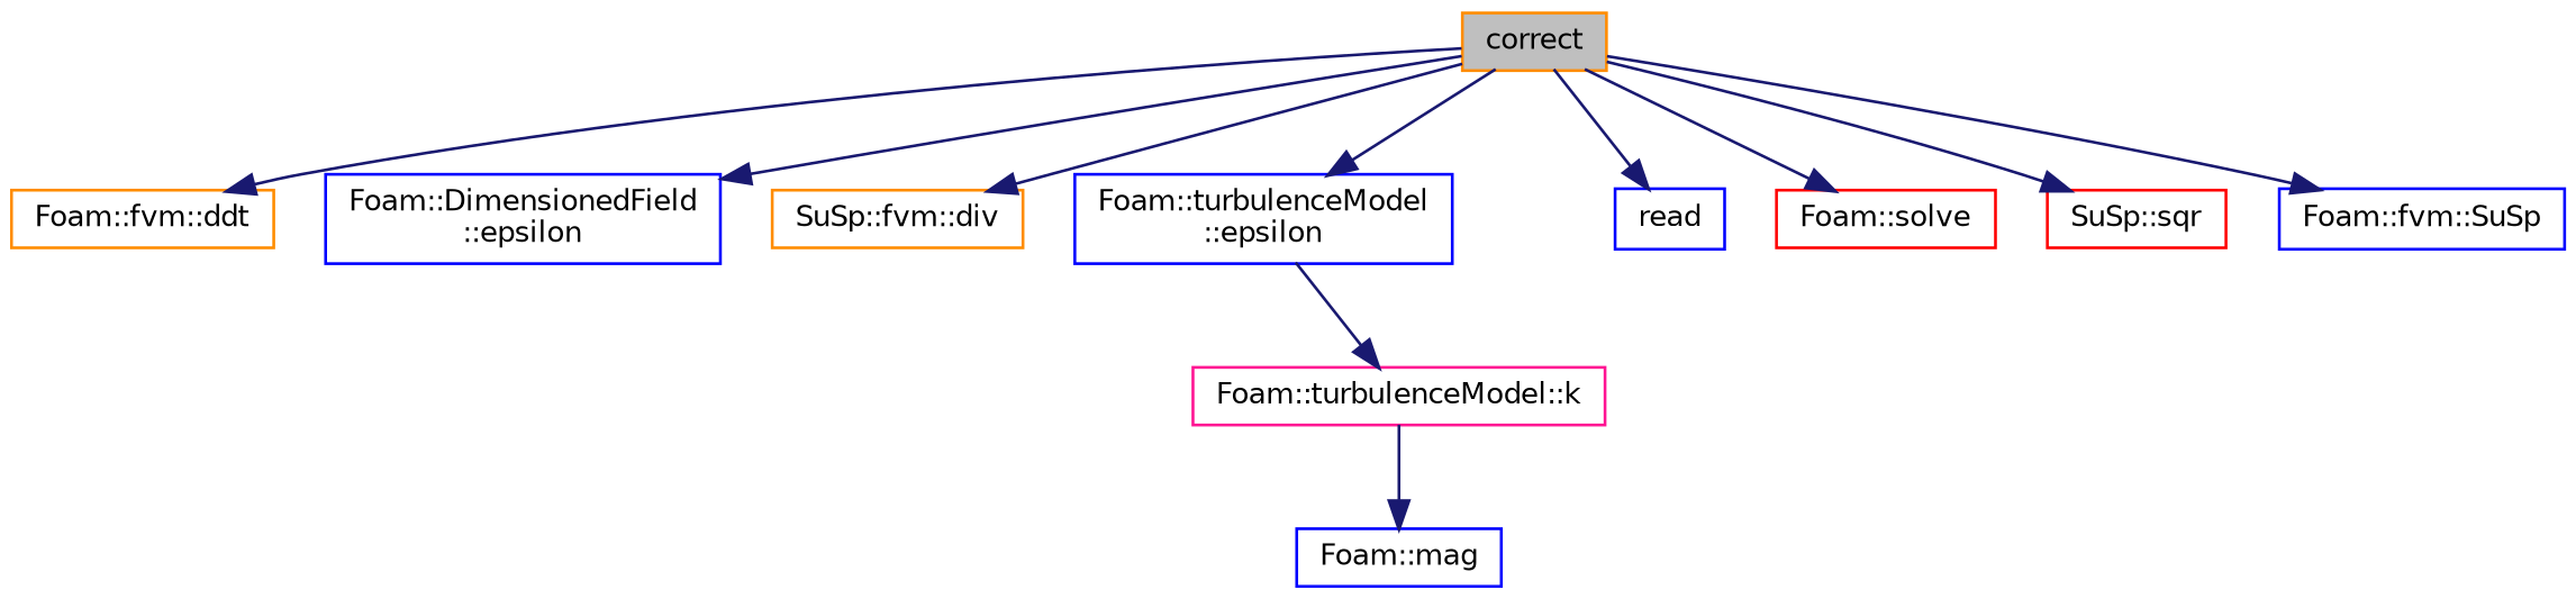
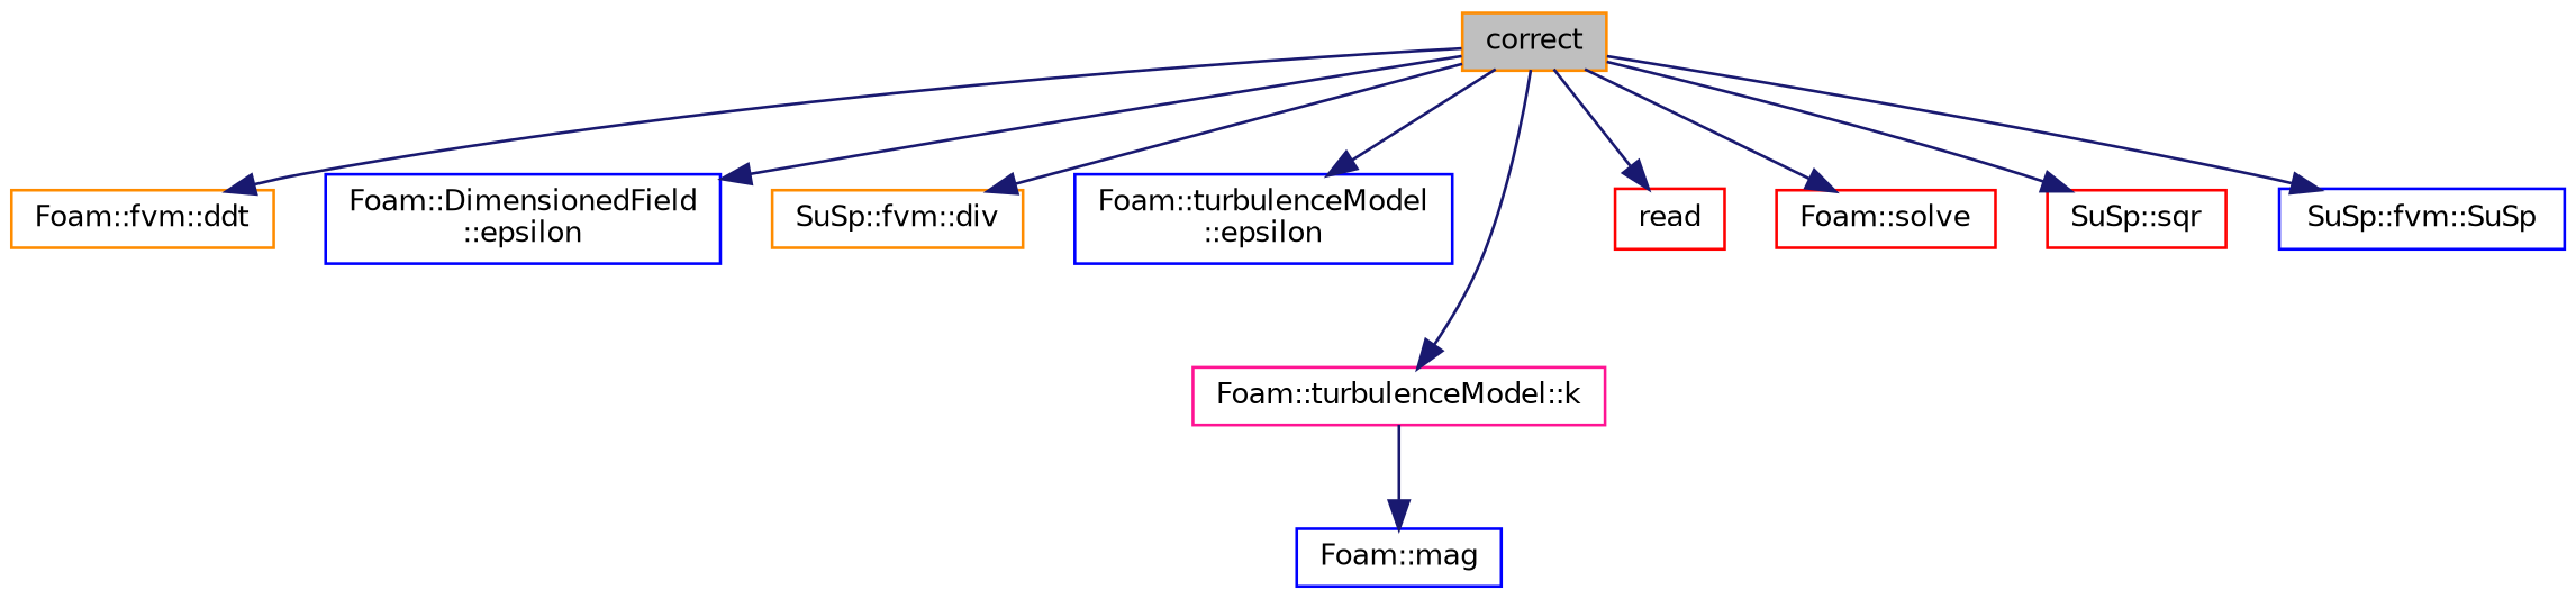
  digraph {
    rankdir=TB
    node [color=blue fontname=Helvetica fontsize=10 shape=record]
    edge [color=midnightblue fontname=Helvetica fontsize=10 labelfontname=Helvetica labelfontsize=10 style=solid]
    n1 [color=darkorange fillcolor=grey75 fontcolor=black height=0.2 label=correct style=filled width=0.4]
    n2 [color=darkorange height=0.2 label="Foam::fvm::ddt" width=0.4]
    n3 [height=0.2 label="Foam::DimensionedField\l::epsilon" width=0.4]
    n4 [color=darkorange height=0.2 label="SuSp::fvm::div" width=0.4]
    n5 [height=0.2 label="Foam::turbulenceModel\l::epsilon" width=0.4]
    n6 [color=deeppink height=0.2 label="Foam::turbulenceModel::k" width=0.4]
-   n7 [height=0.2 label=read width=0.4]
+   n7 [color=red height=0.2 label=read width=0.4]
    n8 [color=red height=0.2 label="Foam::solve" width=0.4]
    n9 [color=red height=0.2 label="SuSp::sqr" width=0.4]
-   n10 [height=0.2 label="Foam::fvm::SuSp" width=0.4]
+   n10 [height=0.2 label="SuSp::fvm::SuSp" width=0.4]
    n11 [height=0.2 label="Foam::mag" width=0.4]
    n1 -> n2
    n1 -> n3
    n1 -> n4
    n1 -> n5
-   n5 -> n6
+   n1 -> n6
    n1 -> n7
    n1 -> n8
    n1 -> n9
    n1 -> n10
    n6 -> n11
  }
